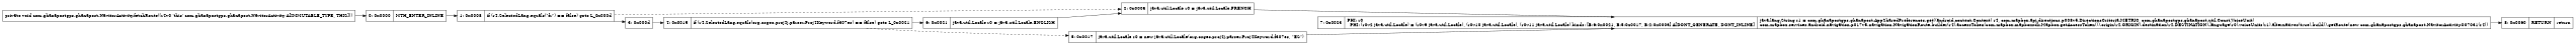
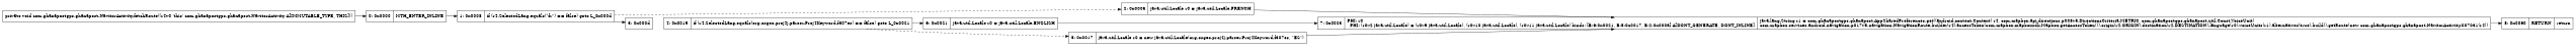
  digraph {
    rankdir=LR
    node [shape=record]
    n1 [label="{0\:\ 0x0000|MTH_ENTER_INLINE\l}"]
    n2 [label="{1\:\ 0x0008|if (r4.SelectedLang.equals(\"fr\") == false) goto L_0x000d\l}"]
    n3 [label="{2\:\ 0x000a|java.util.Locale r0 = java.util.Locale.FRENCH\l}"]
    n4 [label="{3\:\ 0x000d}"]
    n5 [label="{7\:\ 0x0023|PHI: r0 \l  PHI: (r0v2 java.util.Locale) = (r0v9 java.util.Locale), (r0v10 java.util.Locale), (r0v11 java.util.Locale) binds: [B:6:0x0021, B:5:0x0017, B:2:0x000a] A[DONT_GENERATE, DONT_INLINE]\l|java.lang.String r1 = com.ghanapostgps.ghanapost.AppSharedPreferences.get((android.content.Context) r4, com.mapbox.api.directions.p008v5.DirectionsCriteria.METRIC, com.ghanapostgps.ghanapost.util.Const.VoiceUnit)\lcom.mapbox.services.android.navigation.p017v5.navigation.NavigationRoute.builder(r4).accessToken(com.mapbox.mapboxsdk.Mapbox.getAccessToken()).origin(r4.ORIGIN).destination(r4.DESTINATION).language(r0).voiceUnits(r1).alternatives(true).build().getRoute(new com.ghanapostgps.ghanapost.NavitorActivity.C07031(r4))\l}"]
    n6 [label="{4\:\ 0x0015|if (r4.SelectedLang.equals(org.osgeo.proj4j.parser.Proj4Keyword.f307es) == false) goto L_0x0021\l}"]
    n7 [label="{8\:\ 0x0060|RETURN\l|return\l}"]
    n8 [label="{5\:\ 0x0017|java.util.Locale r0 = new java.util.Locale(org.osgeo.proj4j.parser.Proj4Keyword.f307es, \"ES\")\l}"]
    n9 [label="{6\:\ 0x0021|java.util.Locale r0 = java.util.Locale.ENGLISH\l}"]
    n10 [label="{private void com.ghanapostgps.ghanapost.NavitorActivity.fetchRoute((r4v0 'this' com.ghanapostgps.ghanapost.NavitorActivity A[IMMUTABLE_TYPE, THIS])) }"]
    n1 -> n2
    n2 -> n3 [style=dashed]
    n2 -> n4
    n3 -> n5
-   n4 -> n6
    n5 -> n7
    n6 -> n8 [style=dashed]
    n6 -> n9
    n8 -> n5
-   n9 -> n3
+   n9 -> n5
    n10 -> n1
  }
